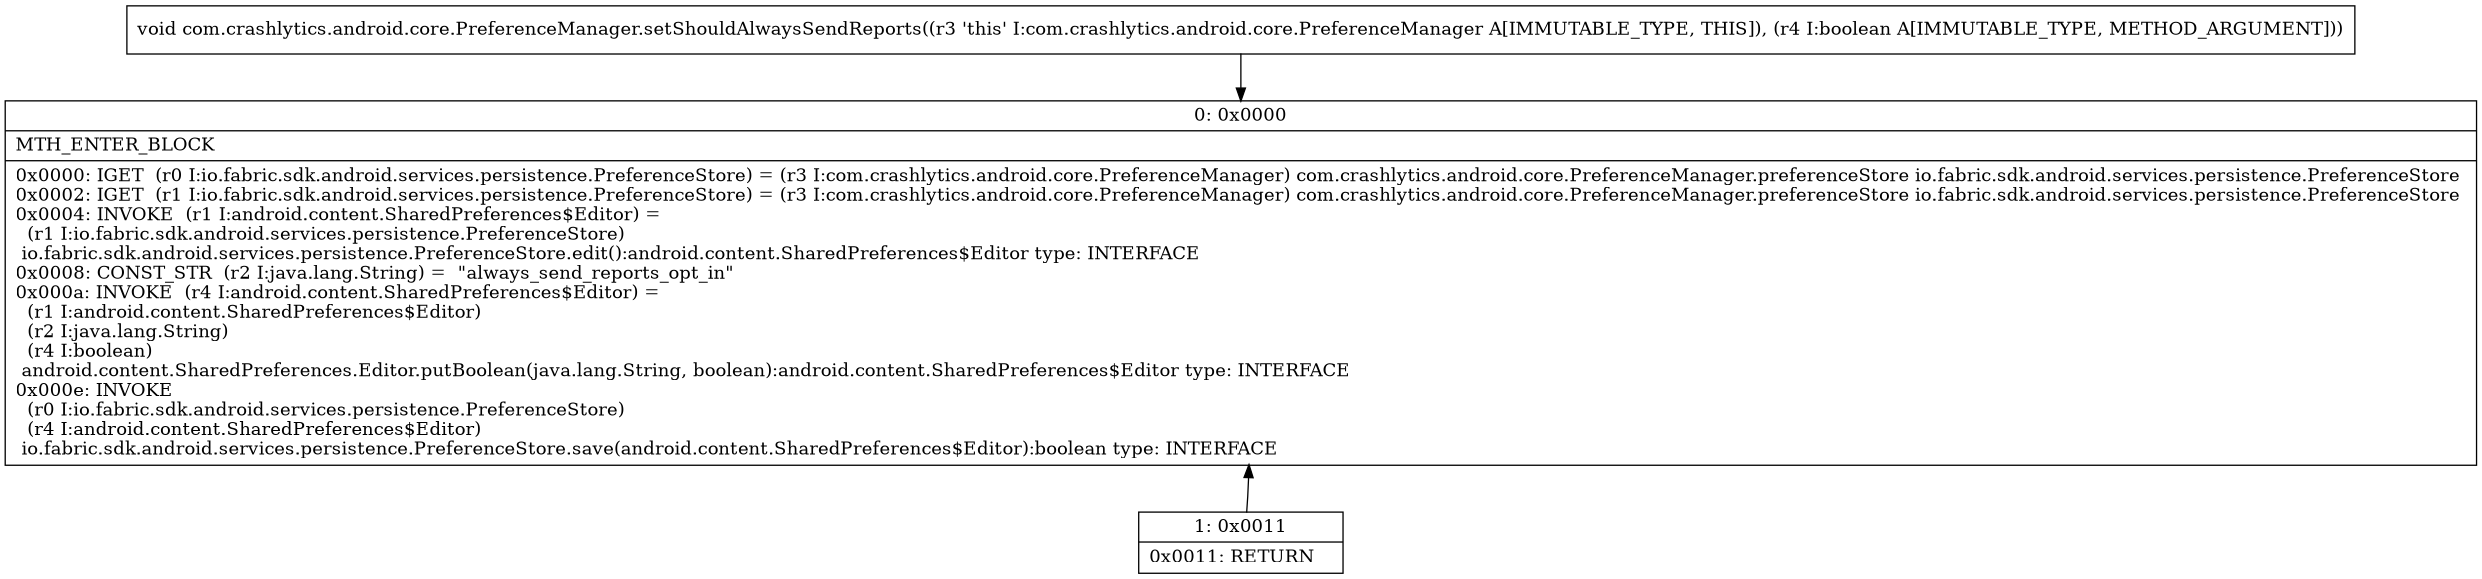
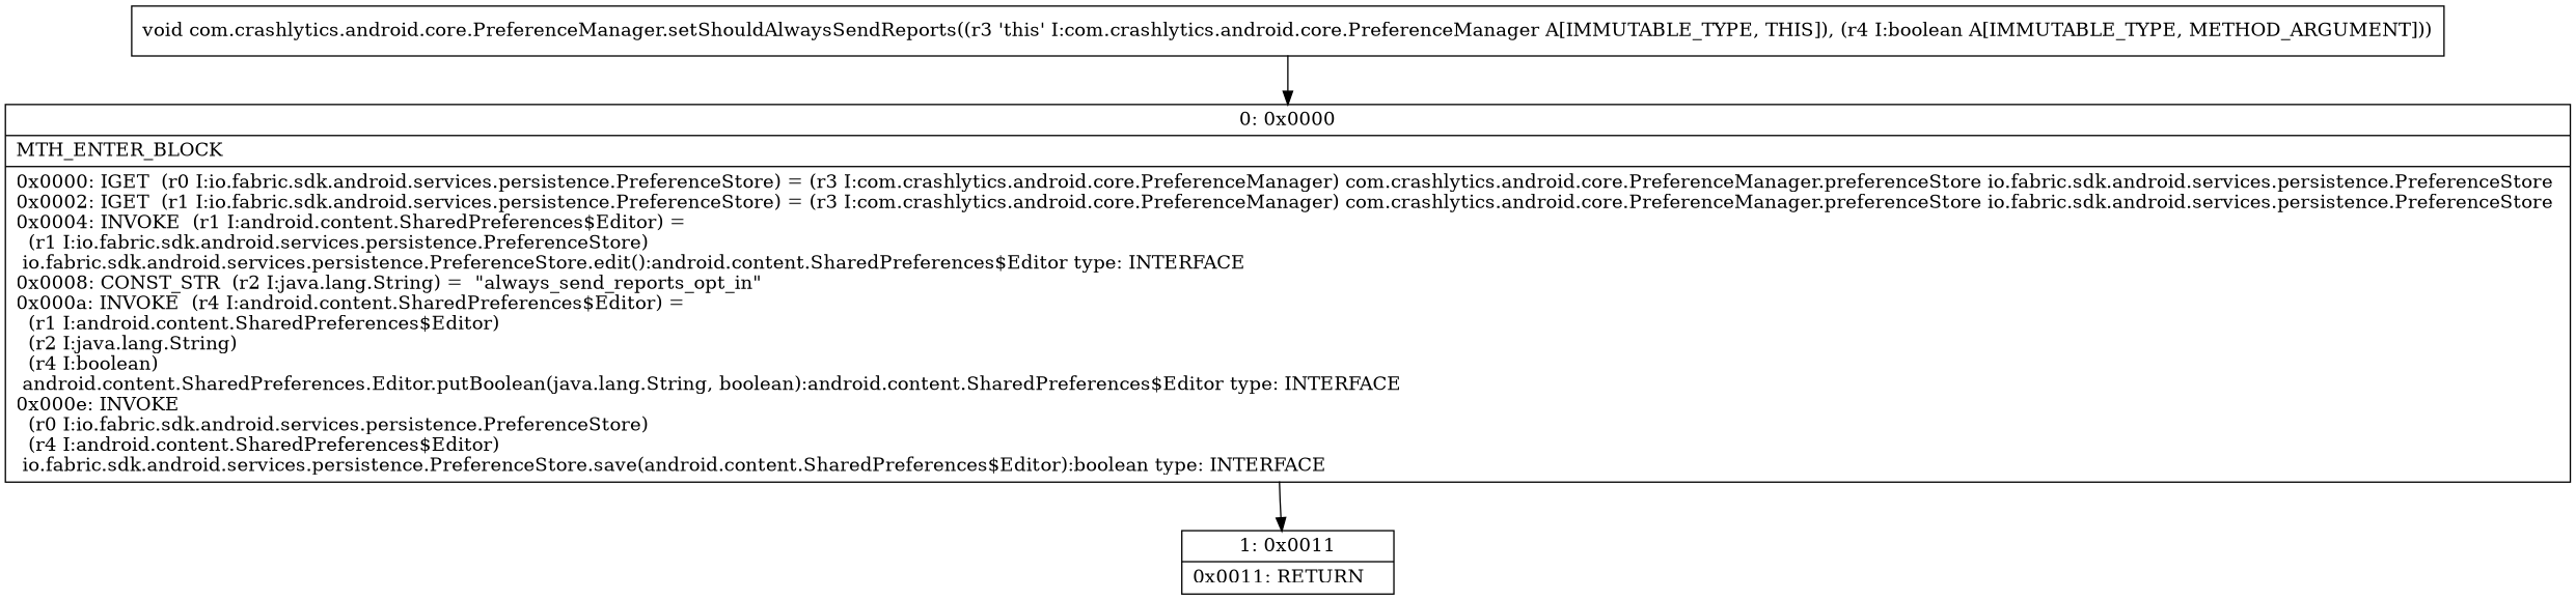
  digraph {
    node [shape=record]
    n1 [label="{0\:\ 0x0000|MTH_ENTER_BLOCK\l|0x0000: IGET  (r0 I:io.fabric.sdk.android.services.persistence.PreferenceStore) = (r3 I:com.crashlytics.android.core.PreferenceManager) com.crashlytics.android.core.PreferenceManager.preferenceStore io.fabric.sdk.android.services.persistence.PreferenceStore \l0x0002: IGET  (r1 I:io.fabric.sdk.android.services.persistence.PreferenceStore) = (r3 I:com.crashlytics.android.core.PreferenceManager) com.crashlytics.android.core.PreferenceManager.preferenceStore io.fabric.sdk.android.services.persistence.PreferenceStore \l0x0004: INVOKE  (r1 I:android.content.SharedPreferences$Editor) = \l  (r1 I:io.fabric.sdk.android.services.persistence.PreferenceStore)\l io.fabric.sdk.android.services.persistence.PreferenceStore.edit():android.content.SharedPreferences$Editor type: INTERFACE \l0x0008: CONST_STR  (r2 I:java.lang.String) =  \"always_send_reports_opt_in\" \l0x000a: INVOKE  (r4 I:android.content.SharedPreferences$Editor) = \l  (r1 I:android.content.SharedPreferences$Editor)\l  (r2 I:java.lang.String)\l  (r4 I:boolean)\l android.content.SharedPreferences.Editor.putBoolean(java.lang.String, boolean):android.content.SharedPreferences$Editor type: INTERFACE \l0x000e: INVOKE  \l  (r0 I:io.fabric.sdk.android.services.persistence.PreferenceStore)\l  (r4 I:android.content.SharedPreferences$Editor)\l io.fabric.sdk.android.services.persistence.PreferenceStore.save(android.content.SharedPreferences$Editor):boolean type: INTERFACE \l}"]
    n2 [label="{1\:\ 0x0011|0x0011: RETURN   \l}"]
    n3 [label="{void com.crashlytics.android.core.PreferenceManager.setShouldAlwaysSendReports((r3 'this' I:com.crashlytics.android.core.PreferenceManager A[IMMUTABLE_TYPE, THIS]), (r4 I:boolean A[IMMUTABLE_TYPE, METHOD_ARGUMENT])) }"]
-   n2 -> n1
+   n1 -> n2
    n3 -> n1
  }
